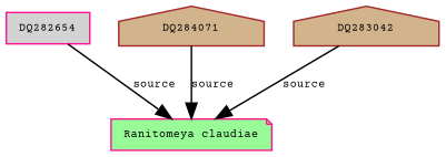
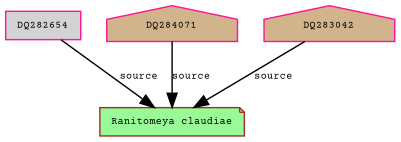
  digraph {
    fontname="Courier Prime"
    node [color=brown fillcolor=tan fontname="Courier Prime" fontsize=7 shape=house style=filled]
    edge [fontname="Courier Prime" fontsize=7]
-   n1 [color=deeppink fillcolor=palegreen height=0.27433100247 label="Ranitomeya claudiae" shape=note width=0.27433100247]
+   n1 [fillcolor=palegreen height=0.27433100247 label="Ranitomeya claudiae" shape=note width=0.27433100247]
    n2 [color=deeppink fillcolor=lightgrey height=0.27433100247 label=DQ282654 shape=box width=0.27433100247]
-   n3 [height=0.27433100247 label=DQ284071 width=0.27433100247]
-   n4 [height=0.27433100247 label=DQ283042 width=0.27433100247]
+   n3 [color=deeppink height=0.27433100247 label=DQ284071 width=0.27433100247]
+   n4 [color=deeppink height=0.27433100247 label=DQ283042 width=0.27433100247]
    n2 -> n1 [label=source]
    n3 -> n1 [label=source]
    n4 -> n1 [label=source]
  }
